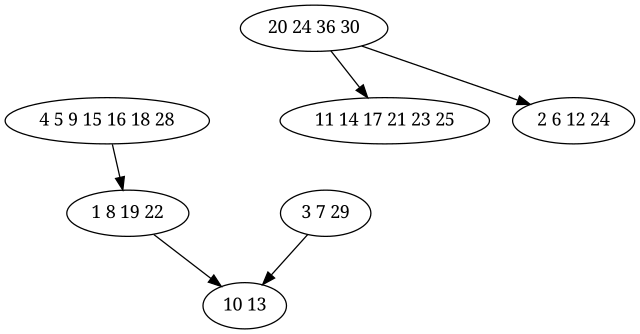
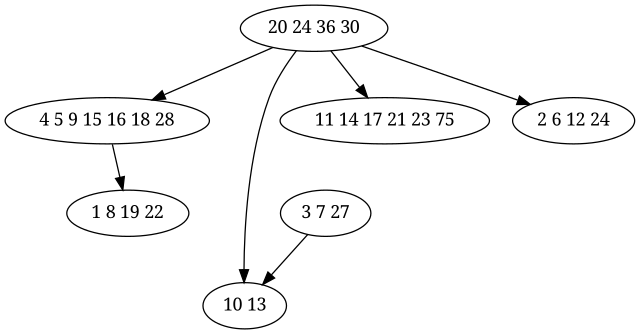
  digraph {
    fontname="Noto Serif"
    node [fontname="Noto Serif"]
    edge [fontname="Noto Serif"]
    n1 [label="20 24 36 30"]
    n2 [label="4 5 9 15 16 18 28"]
    n3 [label="10 13"]
-   n4 [label="11 14 17 21 23 25"]
+   n4 [label="11 14 17 21 23 75"]
    n5 [label="2 6 12 24"]
    n6 [label="1 8 19 22"]
-   n7 [label="3 7 29"]
-   n6 -> n3
+   n7 [label="3 7 27"]
+   n1 -> n2
+   n1 -> n3
    n1 -> n4
    n1 -> n5
    n2 -> n6
    n7 -> n3
  }
